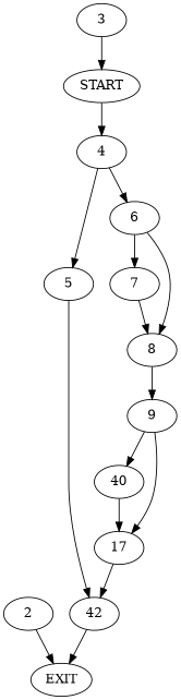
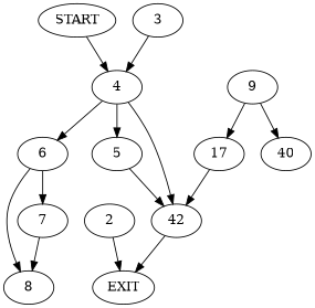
  digraph {
    n1 [label=START]
    4
    5
    n4 [label=42]
    6
    n6 [label=EXIT]
    2
    3
    7
    8
    9
    n12 [label=40]
    n13 [label=17]
    n1 -> 4
    4 -> 5
+   4 -> n4
    4 -> 6
    5 -> n4
    n4 -> n6
    6 -> 7
    6 -> 8
    2 -> n6
-   3 -> n1
+   3 -> 4
    7 -> 8
-   8 -> 9
    9 -> n12
    9 -> n13
-   n12 -> n13
    n13 -> n4
  }
